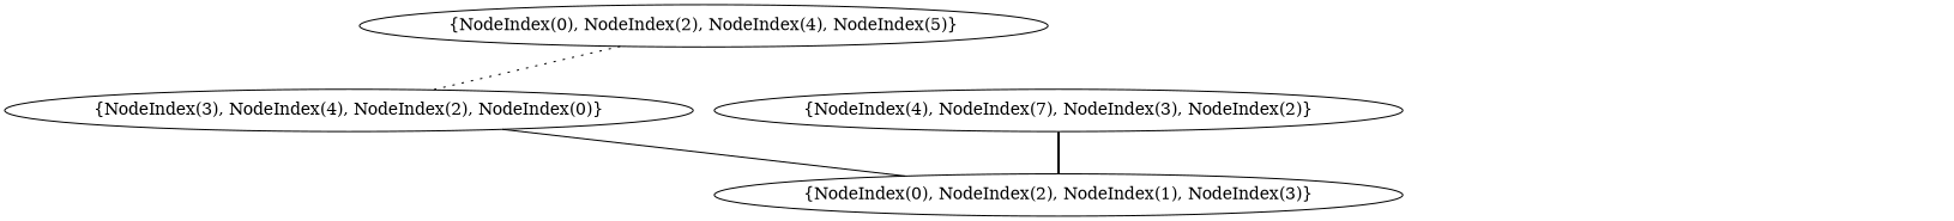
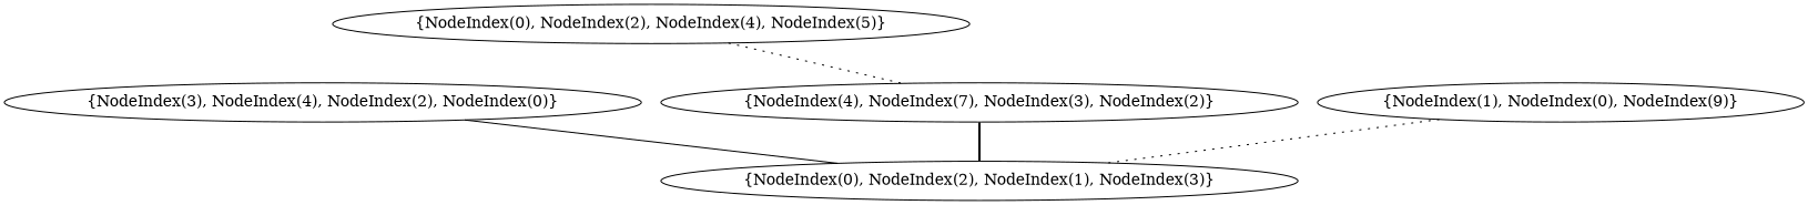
  graph {
    edge [style=dotted]
    n1 [label="{NodeIndex(0), NodeIndex(2), NodeIndex(1), NodeIndex(3)}"]
    n2 [label="{NodeIndex(3), NodeIndex(4), NodeIndex(2), NodeIndex(0)}"]
    n3 [label="{NodeIndex(0), NodeIndex(2), NodeIndex(4), NodeIndex(5)}"]
+   n4 [label="{NodeIndex(1), NodeIndex(0), NodeIndex(9)}"]
    n5 [label="{NodeIndex(4), NodeIndex(7), NodeIndex(3), NodeIndex(2)}"]
    n2 -- n1 [style=solid]
-   n3 -- n2
+   n3 -- n5
+   n4 -- n1
    n5 -- n1 [style=bold]
  }
